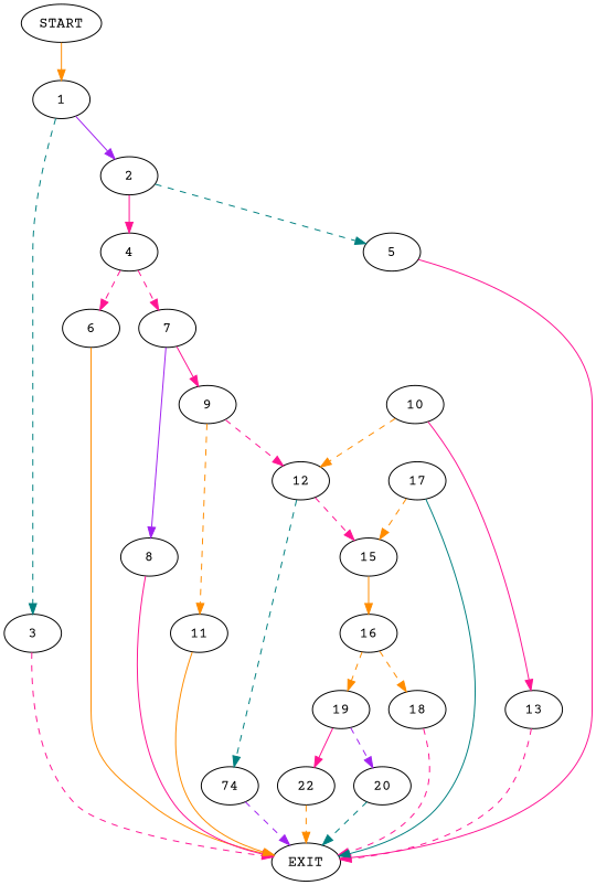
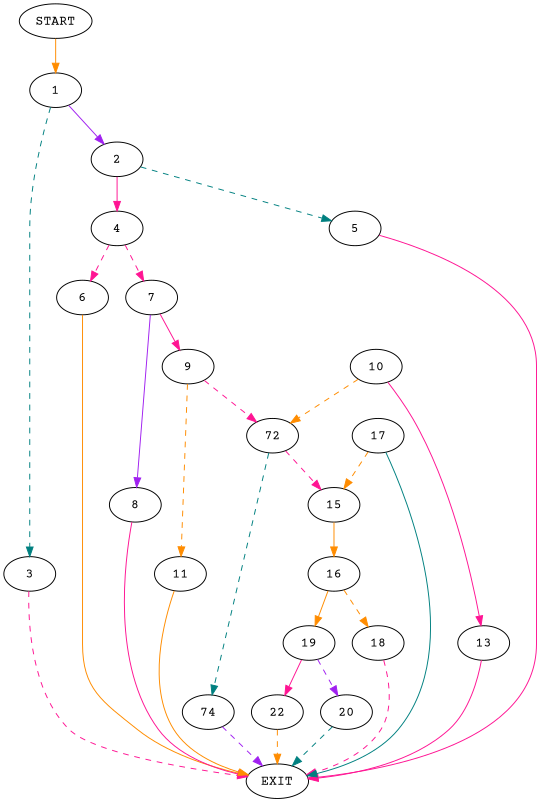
  digraph {
    fontname="Courier Prime"
    node [fontname="Courier Prime"]
    edge [color=deeppink fontname="Courier Prime" style=dashed]
    n1 [label=START]
    1
    2
    3
    n5 [label=EXIT]
    4
    5
    6
    7
    8
    9
    11
-   12
+   12 [label=72]
    10
    13
    n16 [label=74]
    15
    16
    18
    19
    17
    20
    n23 [label=22]
    n1 -> 1 [color=darkorange style=solid]
    1 -> 2 [color=purple style=solid]
    1 -> 3 [color=teal]
    2 -> 4 [style=solid]
    2 -> 5 [color=teal]
    3 -> n5
    4 -> 6
    4 -> 7
    5 -> n5 [style=solid]
    6 -> n5 [color=darkorange style=solid]
    7 -> 8 [color=purple style=solid]
    7 -> 9 [style=solid]
    8 -> n5 [style=solid]
    9 -> 11 [color=darkorange]
    9 -> 12
    11 -> n5 [color=darkorange style=solid]
    12 -> n16 [color=teal]
    12 -> 15
    10 -> 12 [color=darkorange]
    10 -> 13 [style=solid]
-   13 -> n5
+   13 -> n5 [style=solid]
    n16 -> n5 [color=purple]
    15 -> 16 [color=darkorange style=solid]
    16 -> 18 [color=darkorange]
-   16 -> 19 [color=darkorange]
+   16 -> 19 [color=darkorange style=solid]
    18 -> n5
    19 -> 20 [color=purple]
    19 -> n23 [style=solid]
    17 -> n5 [color=teal style=solid]
    17 -> 15 [color=darkorange]
    20 -> n5 [color=teal]
    n23 -> n5 [color=darkorange]
  }
